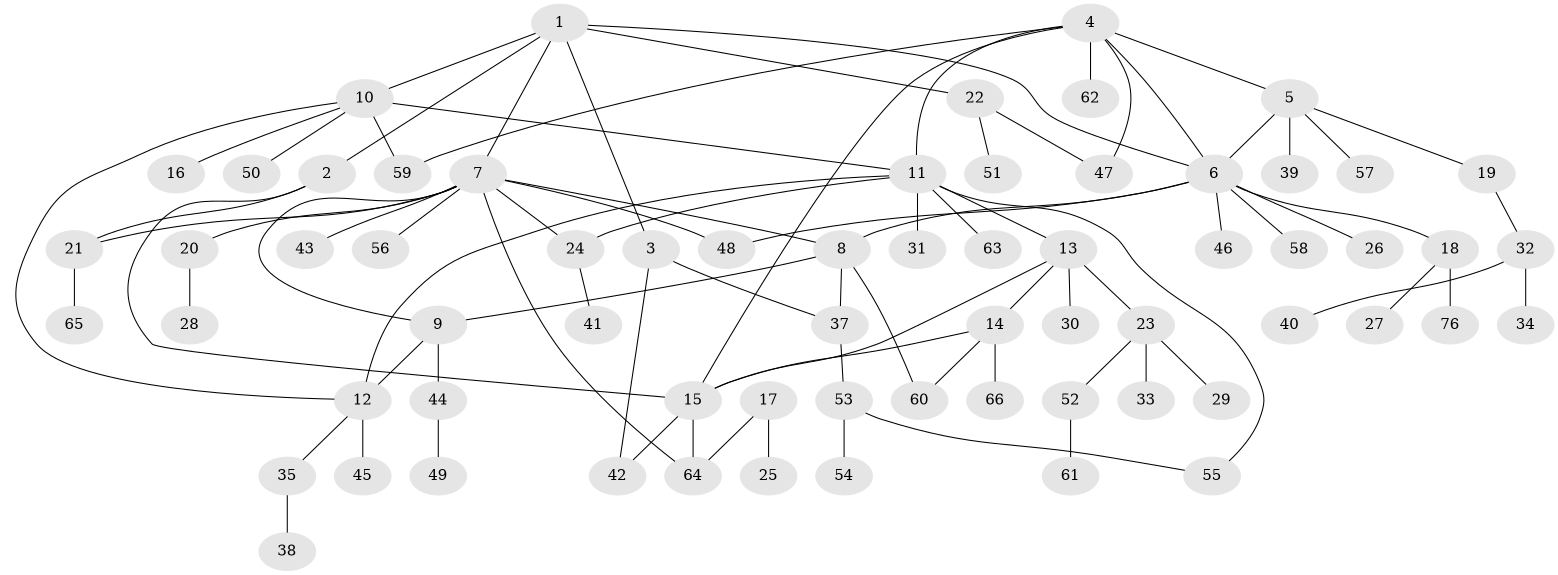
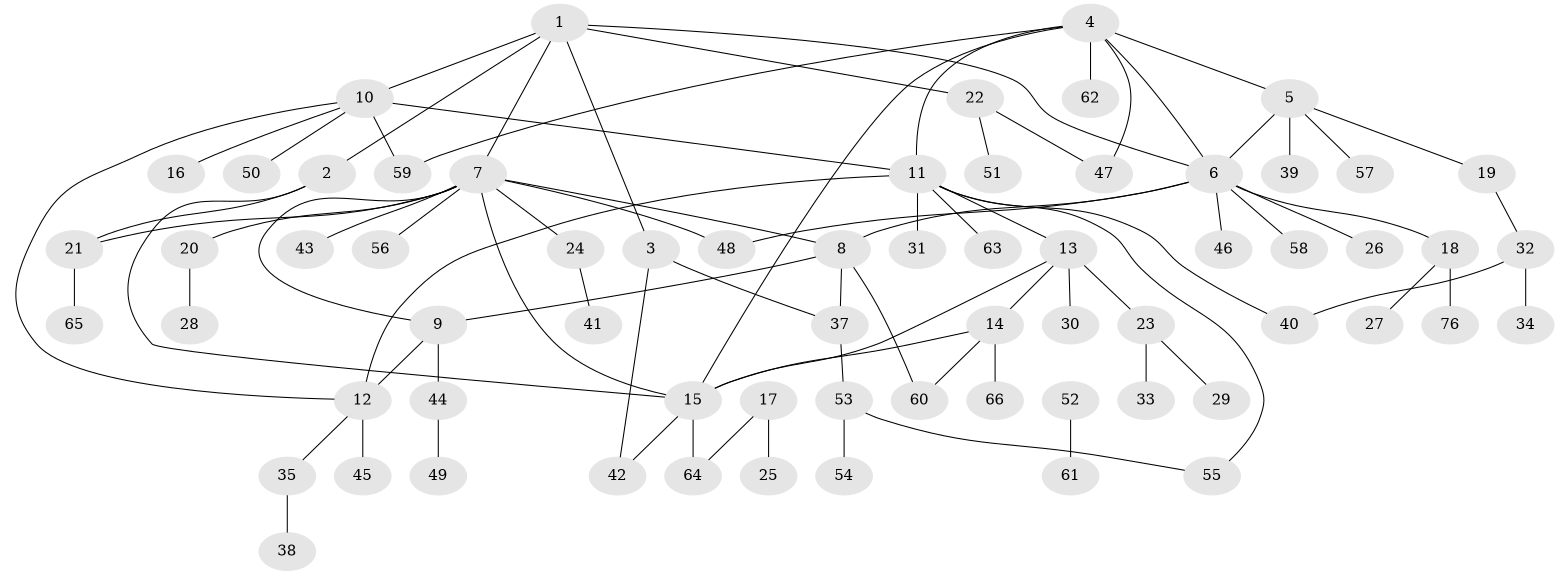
  graph {
    node [color=gray90 style=filled]
    1
    2
    3
    6
    7
    10
    22
    15
    21
    37
    42
    8
    18
    26
    46
    48
    58
    9
    20
    24
    43
    56
    11
    59
    12
    16
    50
    47
    51
    64
    53
    4
    5
    62
    19
    39
    57
    13
    31
    40
    55
    63
    32
    60
    27
    n46 [label=76]
    44
    28
    65
    41
    35
    45
    49
    30
    14
    23
    17
    25
    38
    66
    29
    33
    52
    34
    61
    54
    1 -- 2
    1 -- 3
    1 -- 6
    1 -- 7
    1 -- 10
    1 -- 22
    2 -- 15
    2 -- 21
    3 -- 37
    3 -- 42
    6 -- 8
    6 -- 18
    6 -- 26
    6 -- 46
    6 -- 48
    6 -- 58
-   7 -- 64
+   7 -- 15
    7 -- 21
    7 -- 8
    7 -- 48
    7 -- 9
    7 -- 20
    7 -- 24
    7 -- 43
    7 -- 56
    10 -- 11
    10 -- 59
    10 -- 12
    10 -- 16
    10 -- 50
    22 -- 47
    22 -- 51
    15 -- 42
    15 -- 64
    21 -- 65
    37 -- 53
    8 -- 37
    8 -- 9
    8 -- 60
    18 -- 27
    18 -- n46
    9 -- 12
    9 -- 44
    20 -- 28
    24 -- 41
    11 -- 12
    11 -- 13
    11 -- 31
-   11 -- 24
+   11 -- 40
    11 -- 55
    11 -- 63
    12 -- 35
    12 -- 45
    53 -- 55
    53 -- 54
    4 -- 6
    4 -- 15
    4 -- 11
    4 -- 59
    4 -- 47
    4 -- 5
    4 -- 62
    5 -- 6
    5 -- 19
    5 -- 39
    5 -- 57
    19 -- 32
    13 -- 15
    13 -- 30
    13 -- 14
    13 -- 23
    32 -- 40
    32 -- 34
    44 -- 49
    35 -- 38
    14 -- 15
    14 -- 60
    14 -- 66
    23 -- 29
    23 -- 33
-   23 -- 52
    17 -- 64
    17 -- 25
    52 -- 61
  }
